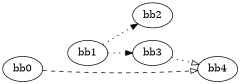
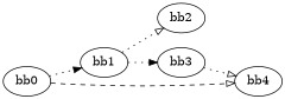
  digraph {
    rankdir=LR
    edge [arrowhead=normal style=dotted]
    n1 [label="bb0\l"]
    n2 [label="bb1\l"]
    n3 [label="bb4\l"]
    n4 [label="bb2\l"]
    n5 [label="bb3\l"]
+   n1 -> n2
    n1 -> n3 [arrowhead=onormal style=dashed]
-   n2 -> n4
+   n2 -> n4 [arrowhead=onormal]
    n2 -> n5
    n5 -> n3 [arrowhead=onormal]
  }
